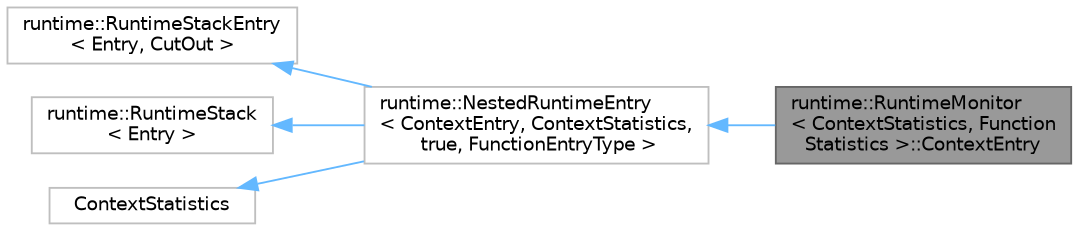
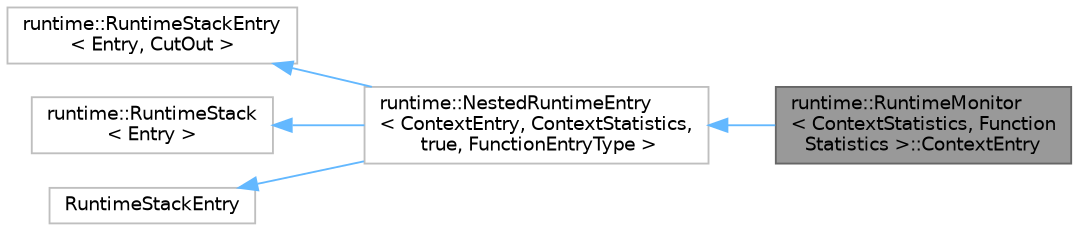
  digraph {
    rankdir=LR
    node [color=grey75 fillcolor=white fontname=Helvetica fontsize=10 shape=box style=filled]
    edge [color=steelblue1 dir=back fontname=Helvetica fontsize=10 labelfontname=Helvetica labelfontsize=10 style=solid]
    n1 [color=gray40 fillcolor=grey60 fontcolor=black height=0.2 label="runtime::RuntimeMonitor\l\< ContextStatistics, Function\lStatistics \>::ContextEntry" width=0.4]
    n2 [height=0.2 label="runtime::NestedRuntimeEntry\l\< ContextEntry, ContextStatistics,\l true, FunctionEntryType \>" width=0.4]
    n3 [height=0.2 label="runtime::RuntimeStackEntry\l\< Entry, CutOut \>" width=0.4]
    n4 [height=0.2 label="runtime::RuntimeStack\l\< Entry \>" width=0.4]
-   n5 [height=0.2 label=ContextStatistics width=0.4]
+   n5 [height=0.2 label=RuntimeStackEntry width=0.4]
    n2 -> n1
    n3 -> n2
    n4 -> n2
    n5 -> n2
  }
